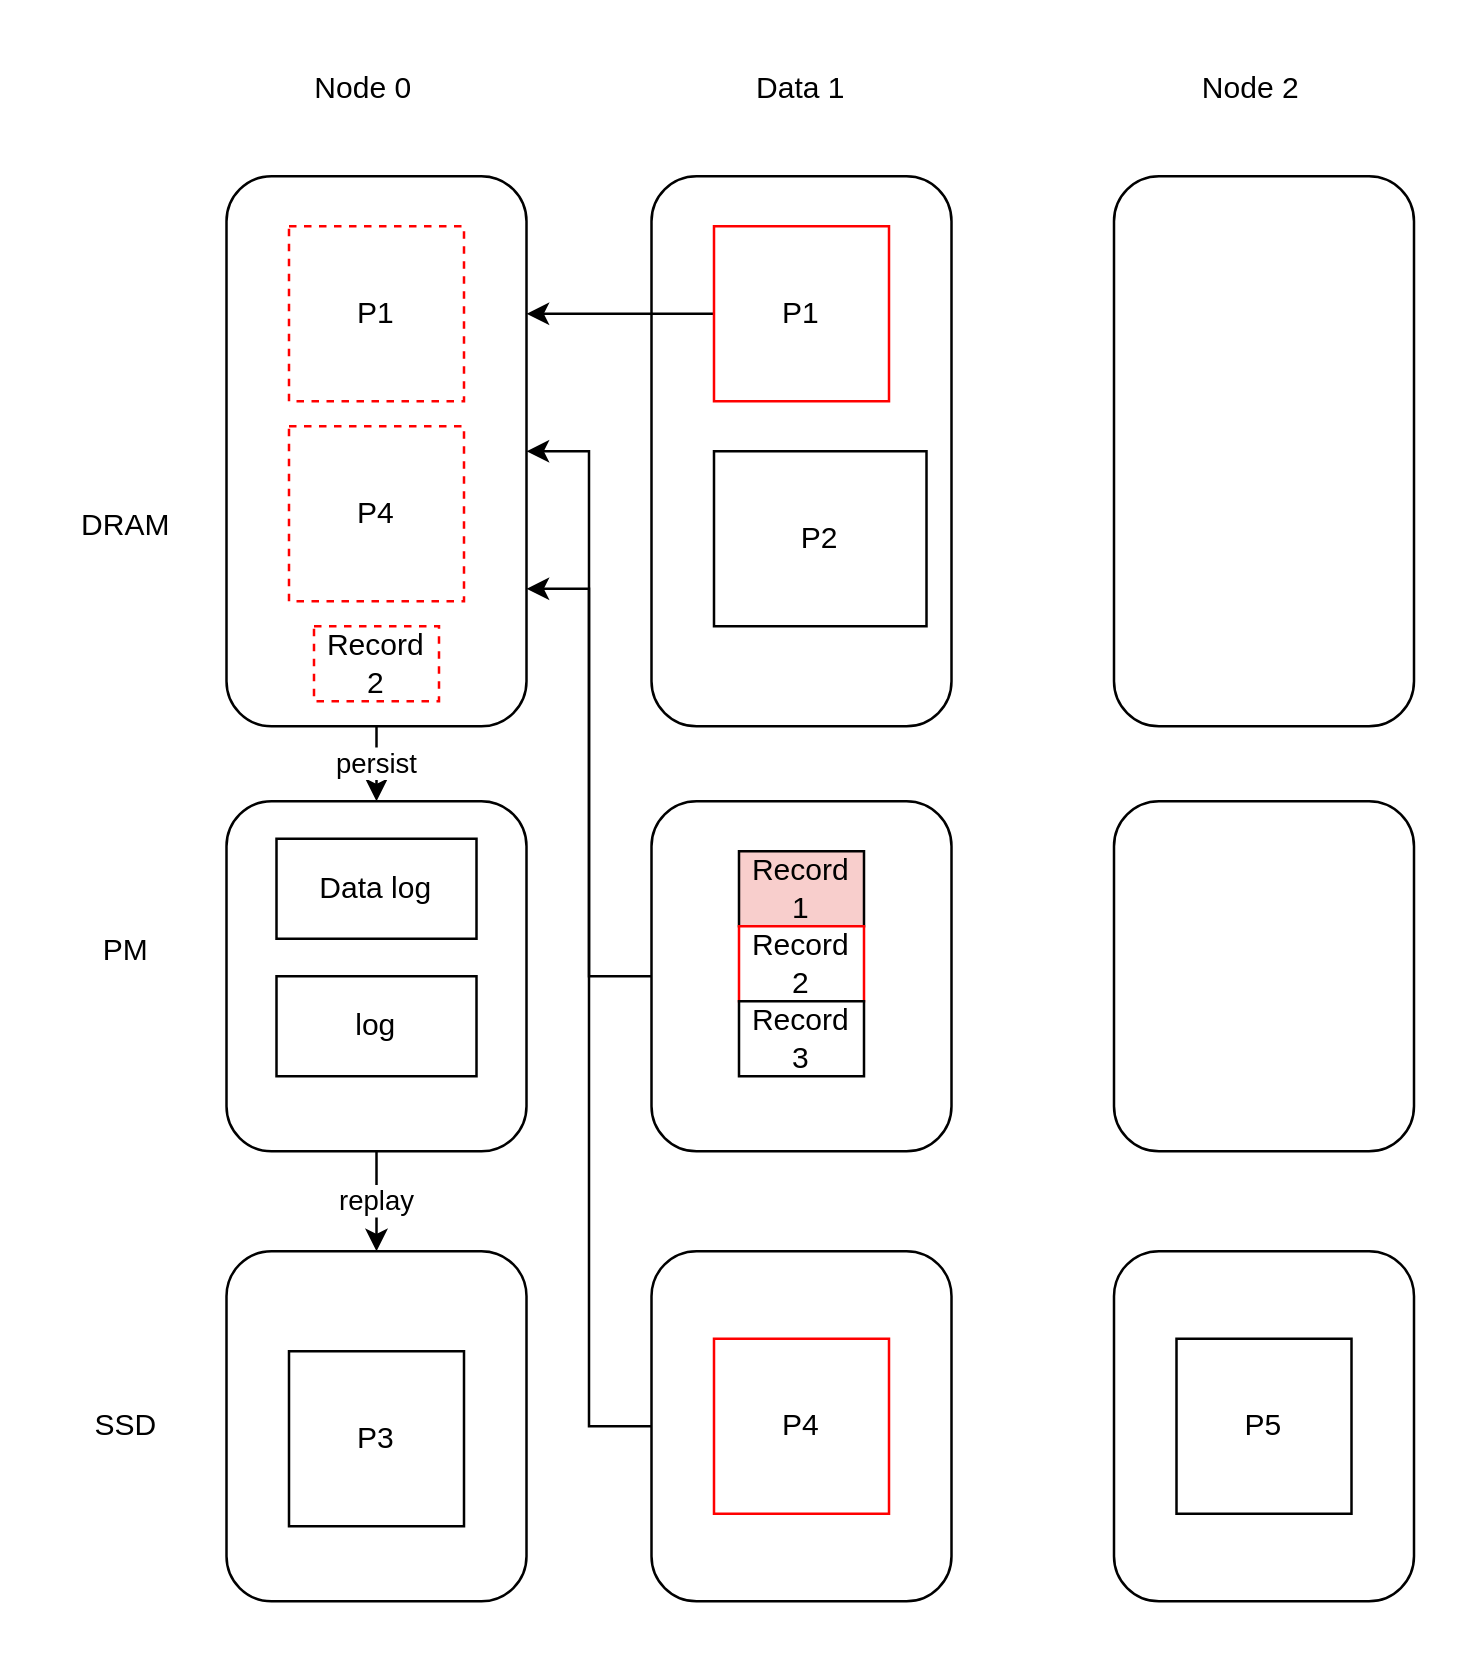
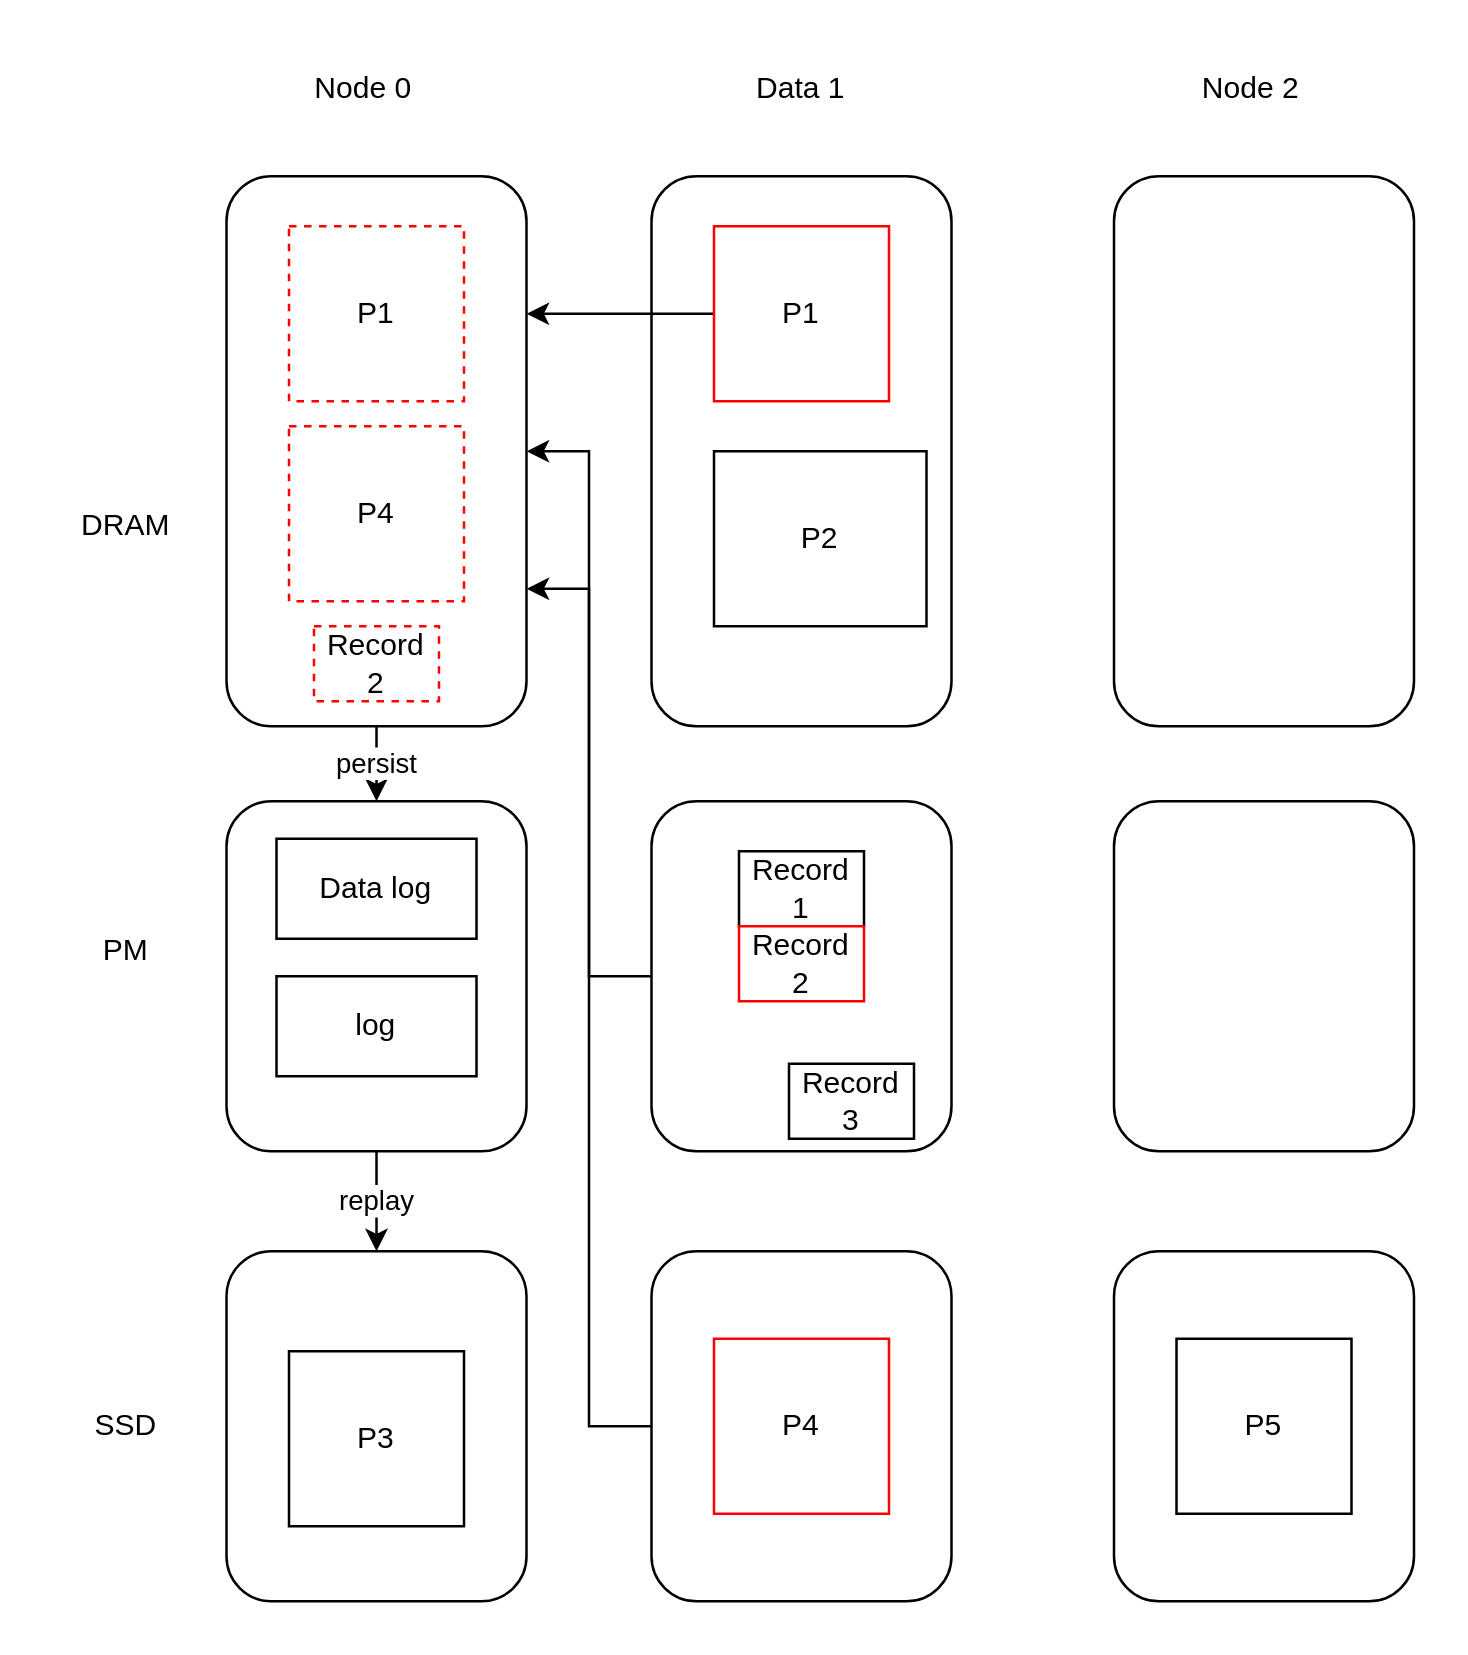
  <mxCell id="0" />
  <mxCell id="1" parent="0" />
  <mxCell id="2" value="persist" style="edgeStyle=orthogonalEdgeStyle;rounded=0;orthogonalLoop=1;jettySize=auto;html=1;exitX=0.5;exitY=1;exitDx=0;exitDy=0;entryX=0.5;entryY=0;entryDx=0;entryDy=0;" edge="1" parent="1" source="3" target="7"><mxGeometry relative="1" as="geometry" /></mxCell>
  <mxCell id="3" value="" style="rounded=1;whiteSpace=wrap;html=1;" vertex="1" parent="1"><mxGeometry x="90" y="70" width="120" height="220" as="geometry" /></mxCell>
  <mxCell id="4" value="" style="rounded=1;whiteSpace=wrap;html=1;" vertex="1" parent="1"><mxGeometry x="260" y="70" width="120" height="220" as="geometry" /></mxCell>
  <mxCell id="5" value="" style="rounded=1;whiteSpace=wrap;html=1;" vertex="1" parent="1"><mxGeometry x="445" y="70" width="120" height="220" as="geometry" /></mxCell>
  <mxCell id="6" value="replay" style="edgeStyle=orthogonalEdgeStyle;rounded=0;orthogonalLoop=1;jettySize=auto;html=1;exitX=0.5;exitY=1;exitDx=0;exitDy=0;entryX=0.5;entryY=0;entryDx=0;entryDy=0;" edge="1" parent="1" source="7" target="11"><mxGeometry relative="1" as="geometry" /></mxCell>
  <mxCell id="7" value="" style="rounded=1;whiteSpace=wrap;html=1;" vertex="1" parent="1"><mxGeometry x="90" y="320" width="120" height="140" as="geometry" /></mxCell>
  <mxCell id="8" style="edgeStyle=orthogonalEdgeStyle;rounded=0;orthogonalLoop=1;jettySize=auto;html=1;exitX=0;exitY=0.5;exitDx=0;exitDy=0;entryX=1;entryY=0.5;entryDx=0;entryDy=0;" edge="1" parent="1" source="9" target="3"><mxGeometry relative="1" as="geometry" /></mxCell>
  <mxCell id="9" value="" style="rounded=1;whiteSpace=wrap;html=1;" vertex="1" parent="1"><mxGeometry x="260" y="320" width="120" height="140" as="geometry" /></mxCell>
  <mxCell id="10" value="" style="rounded=1;whiteSpace=wrap;html=1;" vertex="1" parent="1"><mxGeometry x="445" y="320" width="120" height="140" as="geometry" /></mxCell>
  <mxCell id="11" value="" style="rounded=1;whiteSpace=wrap;html=1;" vertex="1" parent="1"><mxGeometry x="90" y="500" width="120" height="140" as="geometry" /></mxCell>
  <mxCell id="12" style="edgeStyle=orthogonalEdgeStyle;rounded=0;orthogonalLoop=1;jettySize=auto;html=1;exitX=0;exitY=0.5;exitDx=0;exitDy=0;entryX=1;entryY=0.75;entryDx=0;entryDy=0;" edge="1" parent="1" source="13" target="3"><mxGeometry relative="1" as="geometry" /></mxCell>
  <mxCell id="13" value="" style="rounded=1;whiteSpace=wrap;html=1;" vertex="1" parent="1"><mxGeometry x="260" y="500" width="120" height="140" as="geometry" /></mxCell>
  <mxCell id="14" value="" style="rounded=1;whiteSpace=wrap;html=1;" vertex="1" parent="1"><mxGeometry x="445" y="500" width="120" height="140" as="geometry" /></mxCell>
  <mxCell id="15" style="edgeStyle=orthogonalEdgeStyle;rounded=0;orthogonalLoop=1;jettySize=auto;html=1;exitX=0;exitY=0.5;exitDx=0;exitDy=0;entryX=1;entryY=0.25;entryDx=0;entryDy=0;" edge="1" parent="1" source="16" target="3"><mxGeometry relative="1" as="geometry" /></mxCell>
  <mxCell id="16" value="P1" style="whiteSpace=wrap;html=1;aspect=fixed;strokeColor=#FF0000;" vertex="1" parent="1"><mxGeometry x="285" y="90" width="70" height="70" as="geometry" /></mxCell>
  <mxCell id="17" value="P2" style="whiteSpace=wrap;html=1;aspect=fixed;" vertex="1" parent="1"><mxGeometry x="285" y="180" width="85" height="70" as="geometry" /></mxCell>
  <mxCell id="18" value="P3" style="whiteSpace=wrap;html=1;aspect=fixed;" vertex="1" parent="1"><mxGeometry x="115" y="540" width="70" height="70" as="geometry" /></mxCell>
  <mxCell id="19" value="P4" style="whiteSpace=wrap;html=1;aspect=fixed;strokeColor=#FF0000;" vertex="1" parent="1"><mxGeometry x="285" y="535" width="70" height="70" as="geometry" /></mxCell>
  <mxCell id="20" value="P5" style="whiteSpace=wrap;html=1;aspect=fixed;" vertex="1" parent="1"><mxGeometry x="470" y="535" width="70" height="70" as="geometry" /></mxCell>
- <mxCell id="21" value="Record 1" style="rounded=0;whiteSpace=wrap;html=1;fillColor=#f8cecc;" vertex="1" parent="1"><mxGeometry x="295" y="340" width="50" height="30" as="geometry" /></mxCell>
+ <mxCell id="21" value="Record 1" style="rounded=0;whiteSpace=wrap;html=1;" vertex="1" parent="1"><mxGeometry x="295" y="340" width="50" height="30" as="geometry" /></mxCell>
  <mxCell id="22" value="Record 2" style="rounded=0;whiteSpace=wrap;html=1;strokeColor=#FF0000;" vertex="1" parent="1"><mxGeometry x="295" y="370" width="50" height="30" as="geometry" /></mxCell>
- <mxCell id="23" value="Record 3" style="rounded=0;whiteSpace=wrap;html=1;" vertex="1" parent="1"><mxGeometry x="295" y="400" width="50" height="30" as="geometry" /></mxCell>
+ <mxCell id="23" value="Record 3" style="rounded=0;whiteSpace=wrap;html=1;" vertex="1" parent="1"><mxGeometry x="315" y="425" width="50" height="30" as="geometry" /></mxCell>
  <mxCell id="24" value="P1" style="whiteSpace=wrap;html=1;aspect=fixed;strokeColor=#FF0000;dashed=1;" vertex="1" parent="1"><mxGeometry x="115" y="90" width="70" height="70" as="geometry" /></mxCell>
  <mxCell id="25" value="P4" style="whiteSpace=wrap;html=1;aspect=fixed;strokeColor=#FF0000;dashed=1;" vertex="1" parent="1"><mxGeometry x="115" y="170" width="70" height="70" as="geometry" /></mxCell>
  <mxCell id="26" value="Record 2" style="rounded=0;whiteSpace=wrap;html=1;strokeColor=#FF0000;dashed=1;" vertex="1" parent="1"><mxGeometry x="125" y="250" width="50" height="30" as="geometry" /></mxCell>
  <mxCell id="27" value="Data log" style="rounded=0;whiteSpace=wrap;html=1;" vertex="1" parent="1"><mxGeometry x="110" y="335" width="80" height="40" as="geometry" /></mxCell>
  <mxCell id="28" value="log" style="rounded=0;whiteSpace=wrap;html=1;" vertex="1" parent="1"><mxGeometry x="110" y="390" width="80" height="40" as="geometry" /></mxCell>
  <mxCell id="29" value="Node 0" style="text;html=1;strokeColor=none;fillColor=none;align=center;verticalAlign=middle;whiteSpace=wrap;rounded=0;" vertex="1" parent="1"><mxGeometry x="115" y="20" width="60" height="30" as="geometry" /></mxCell>
  <mxCell id="30" value="Data 1" style="text;html=1;strokeColor=none;fillColor=none;align=center;verticalAlign=middle;whiteSpace=wrap;rounded=0;" vertex="1" parent="1"><mxGeometry x="290" y="20" width="60" height="30" as="geometry" /></mxCell>
  <mxCell id="31" value="Node 2" style="text;html=1;strokeColor=none;fillColor=none;align=center;verticalAlign=middle;whiteSpace=wrap;rounded=0;" vertex="1" parent="1"><mxGeometry x="470" y="20" width="60" height="30" as="geometry" /></mxCell>
  <mxCell id="32" value="DRAM" style="text;html=1;strokeColor=none;fillColor=none;align=center;verticalAlign=middle;whiteSpace=wrap;rounded=0;" vertex="1" parent="1"><mxGeometry x="20" y="150" width="60" height="120" as="geometry" /></mxCell>
  <mxCell id="33" value="PM" style="text;html=1;strokeColor=none;fillColor=none;align=center;verticalAlign=middle;whiteSpace=wrap;rounded=0;" vertex="1" parent="1"><mxGeometry x="20" y="320" width="60" height="120" as="geometry" /></mxCell>
  <mxCell id="34" value="SSD" style="text;html=1;strokeColor=none;fillColor=none;align=center;verticalAlign=middle;whiteSpace=wrap;rounded=0;" vertex="1" parent="1"><mxGeometry x="20" y="510" width="60" height="120" as="geometry" /></mxCell>
